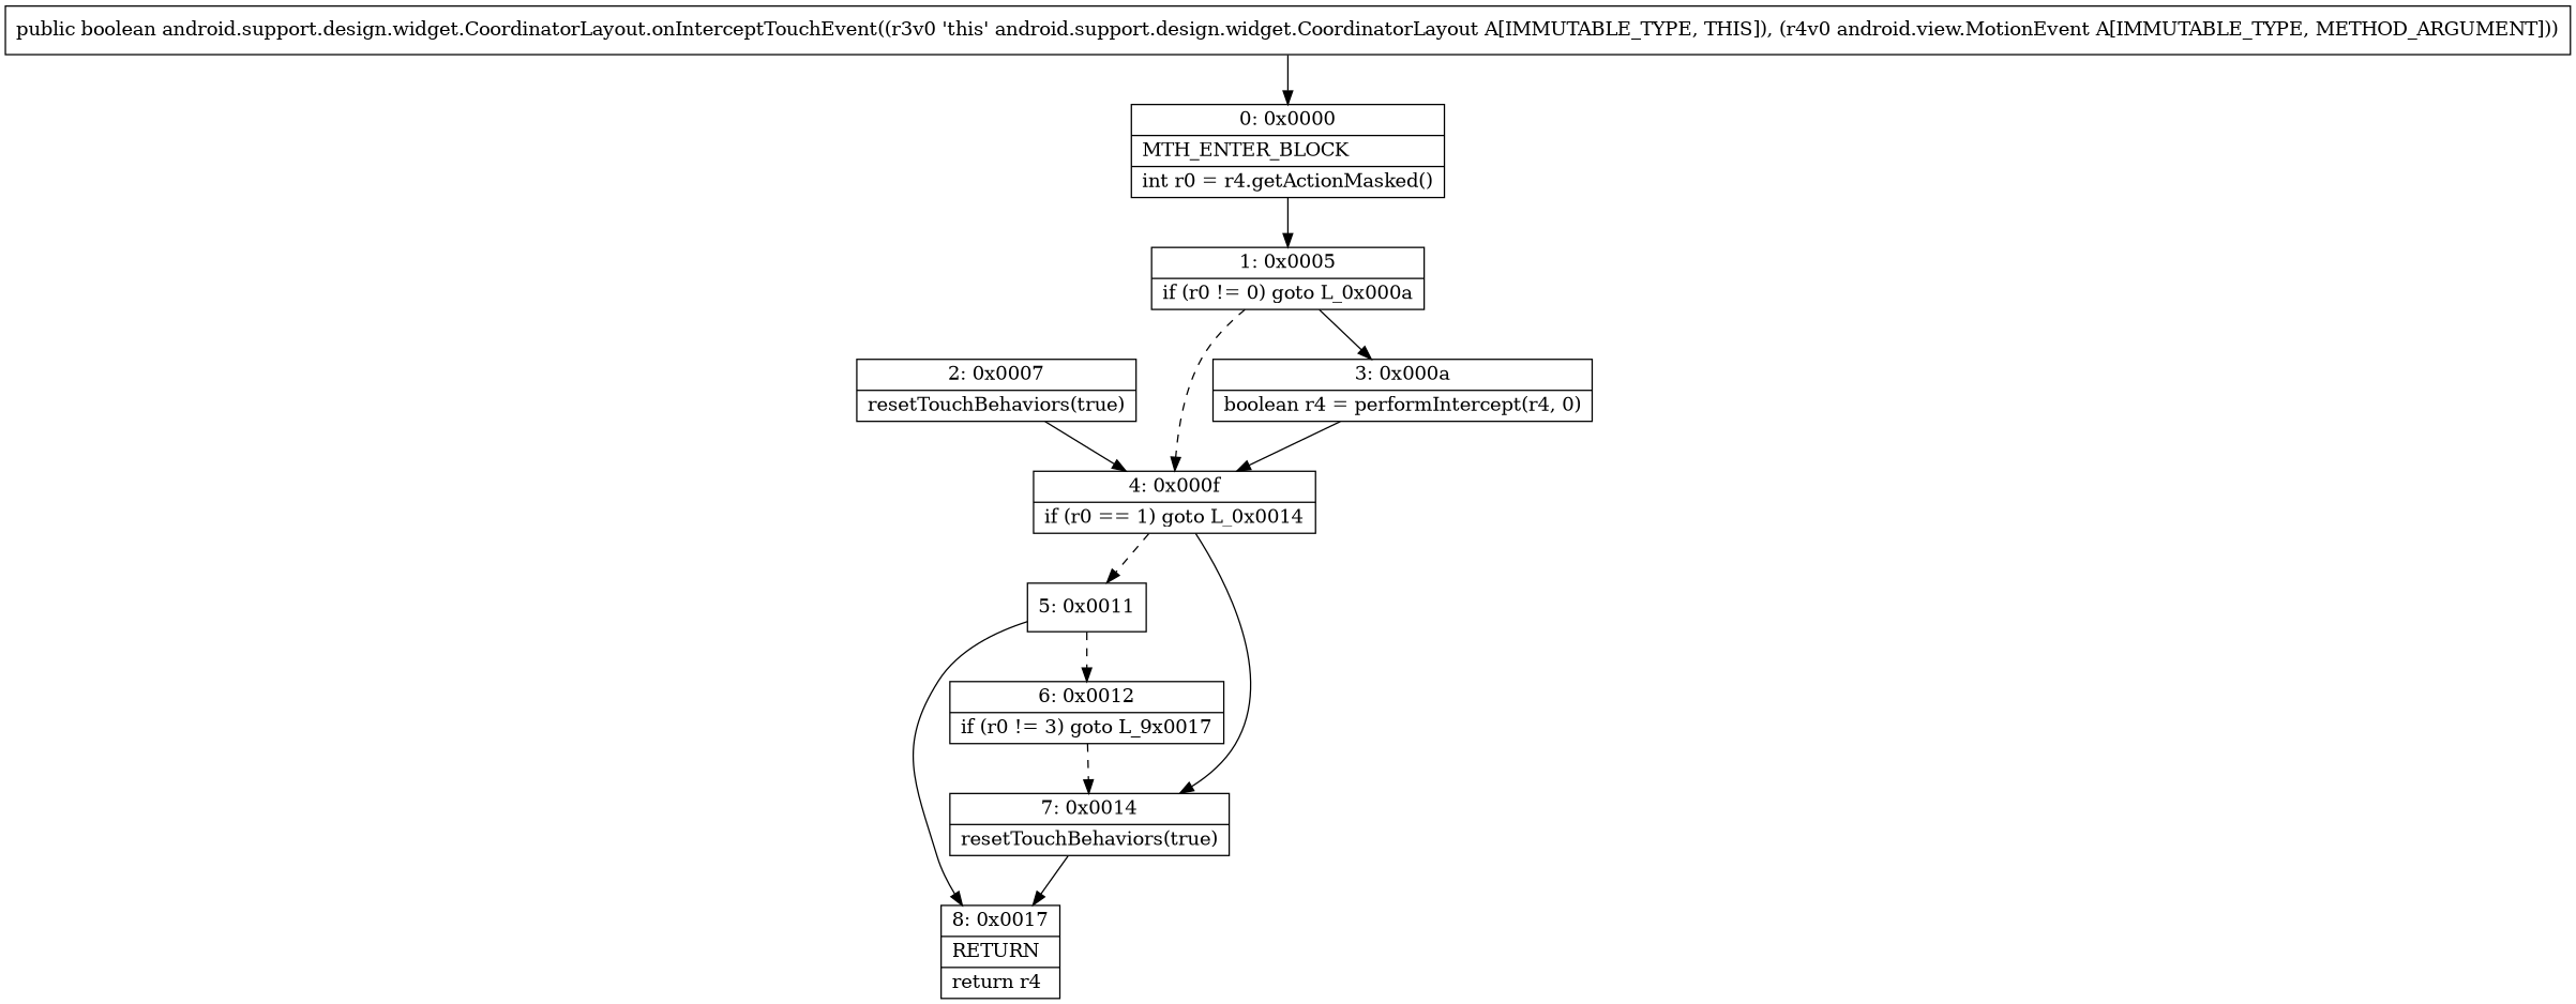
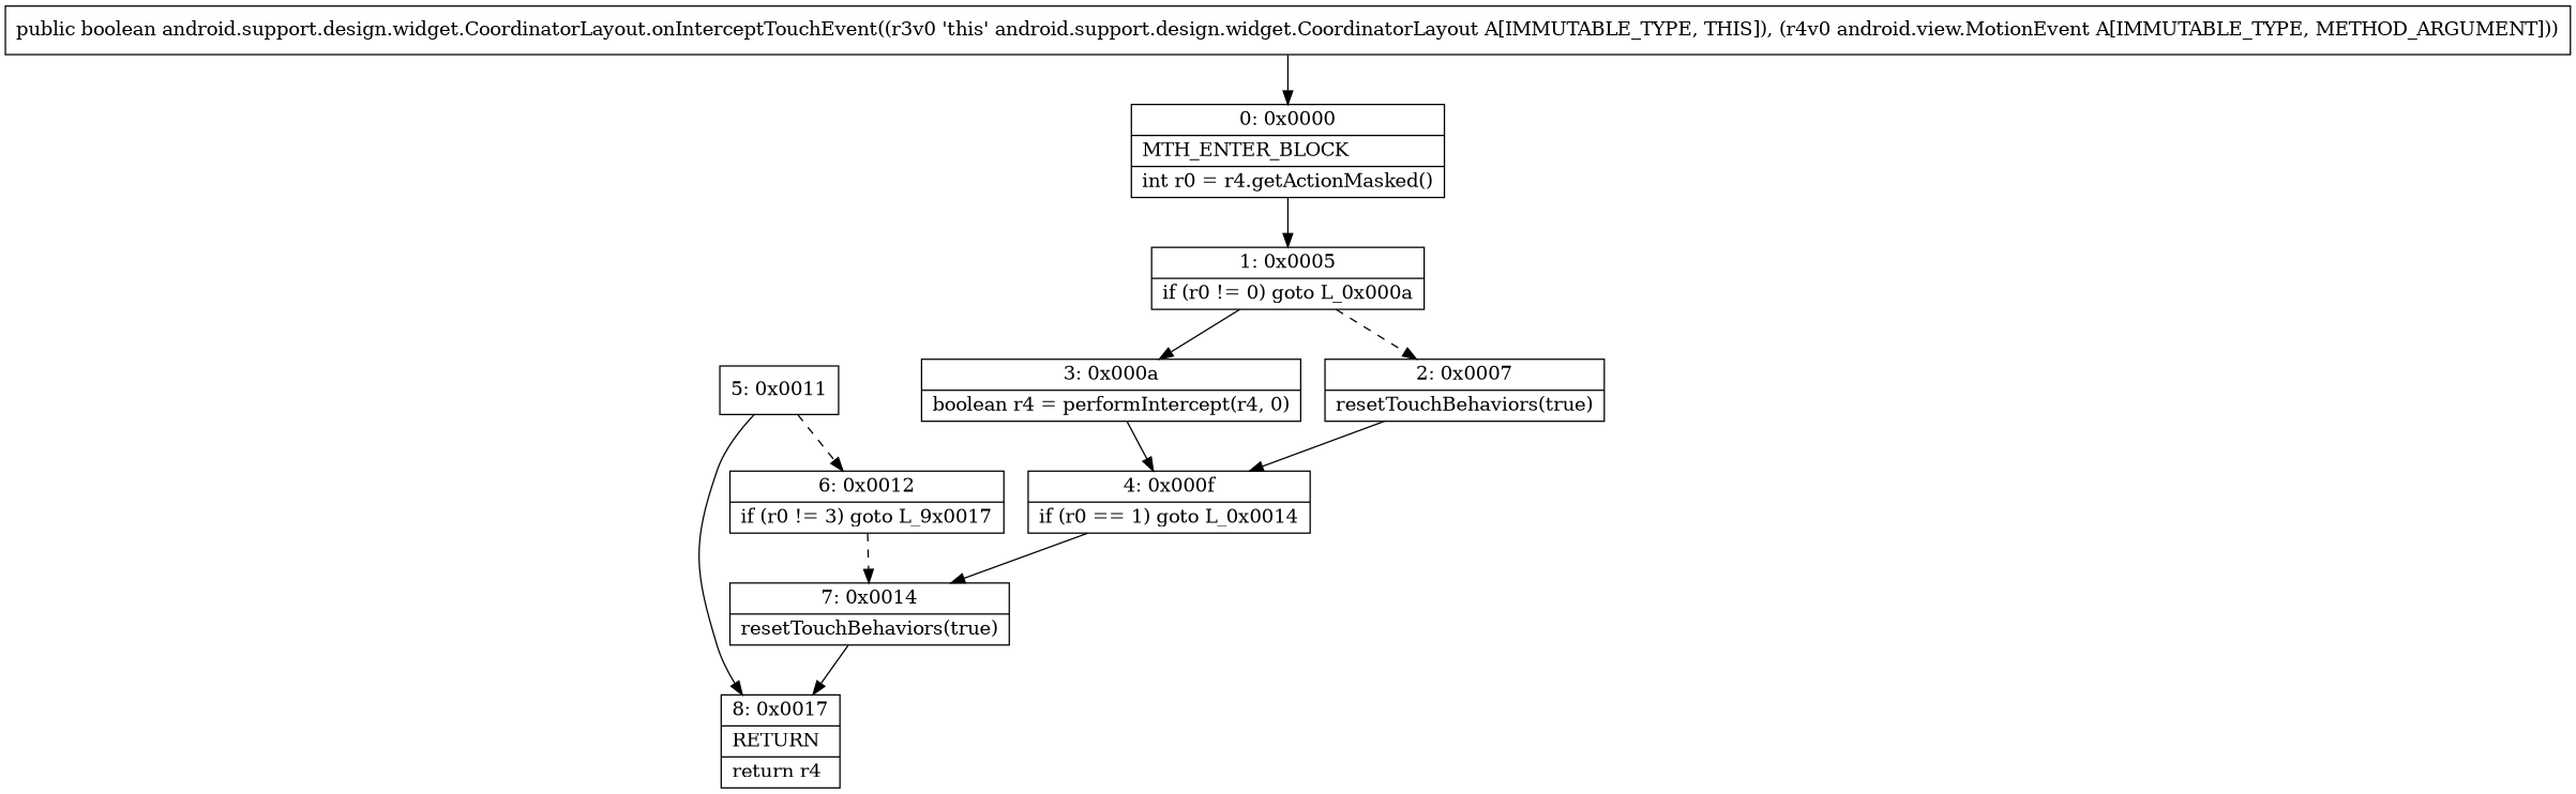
  digraph {
    node [shape=record]
    n1 [label="{0\:\ 0x0000|MTH_ENTER_BLOCK\l|int r0 = r4.getActionMasked()\l}"]
    n2 [label="{1\:\ 0x0005|if (r0 != 0) goto L_0x000a\l}"]
    n3 [label="{2\:\ 0x0007|resetTouchBehaviors(true)\l}"]
    n4 [label="{3\:\ 0x000a|boolean r4 = performIntercept(r4, 0)\l}"]
    n5 [label="{4\:\ 0x000f|if (r0 == 1) goto L_0x0014\l}"]
    n6 [label="{5\:\ 0x0011}"]
    n7 [label="{7\:\ 0x0014|resetTouchBehaviors(true)\l}"]
    n8 [label="{6\:\ 0x0012|if (r0 != 3) goto L_9x0017\l}"]
    n9 [label="{8\:\ 0x0017|RETURN\l|return r4\l}"]
    n10 [label="{public boolean android.support.design.widget.CoordinatorLayout.onInterceptTouchEvent((r3v0 'this' android.support.design.widget.CoordinatorLayout A[IMMUTABLE_TYPE, THIS]), (r4v0 android.view.MotionEvent A[IMMUTABLE_TYPE, METHOD_ARGUMENT])) }"]
    n1 -> n2
-   n2 -> n5 [style=dashed]
+   n2 -> n3 [style=dashed]
    n2 -> n4
    n3 -> n5
    n4 -> n5
-   n5 -> n6 [style=dashed]
    n5 -> n7
    n6 -> n8 [style=dashed]
    n6 -> n9
    n7 -> n9
    n8 -> n7 [style=dashed]
    n10 -> n1
  }
